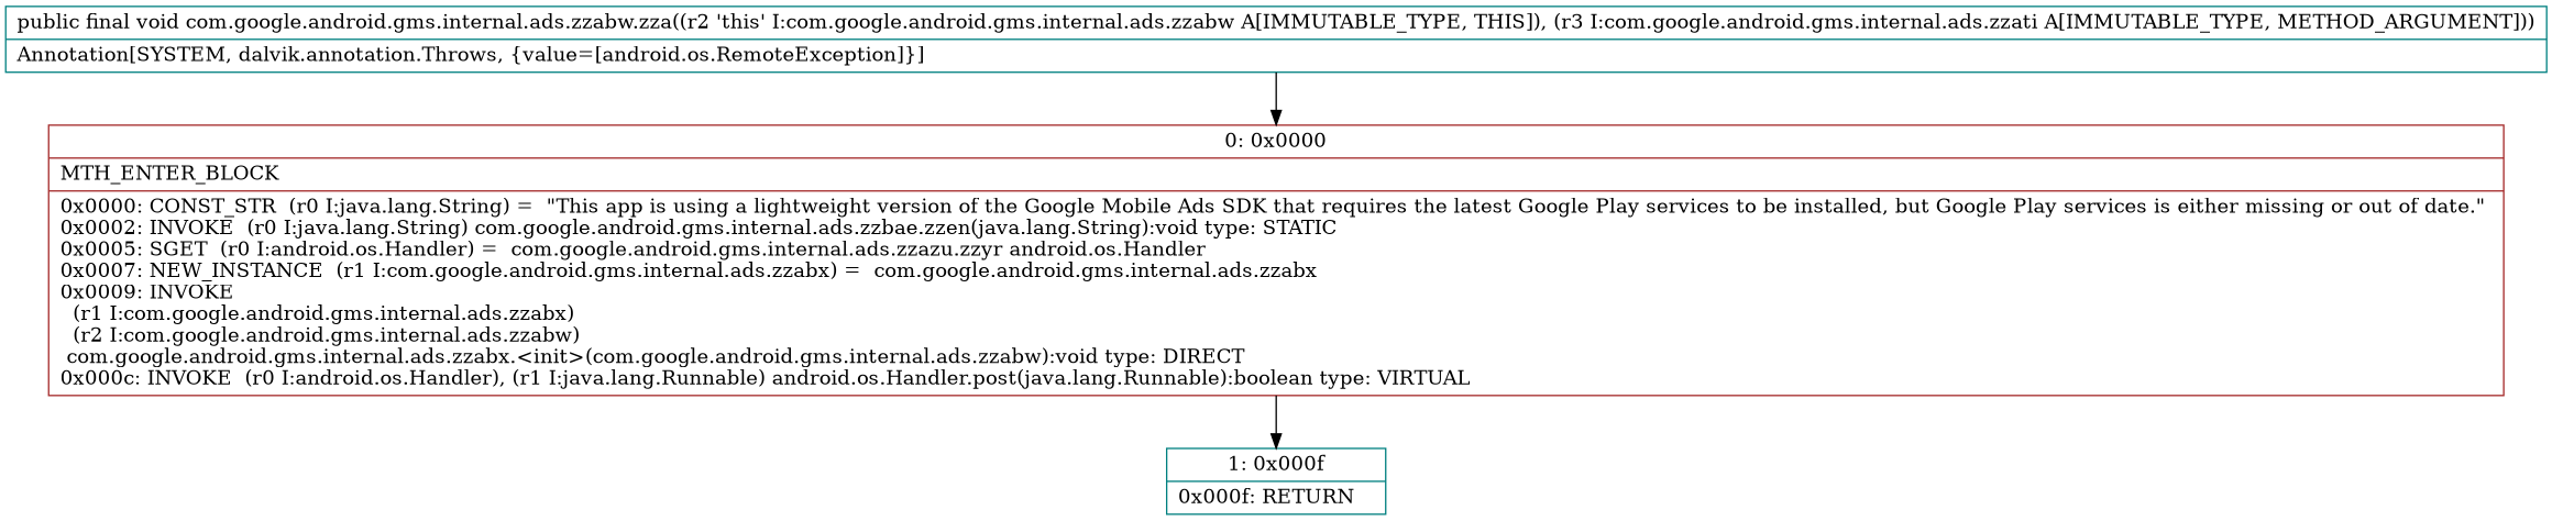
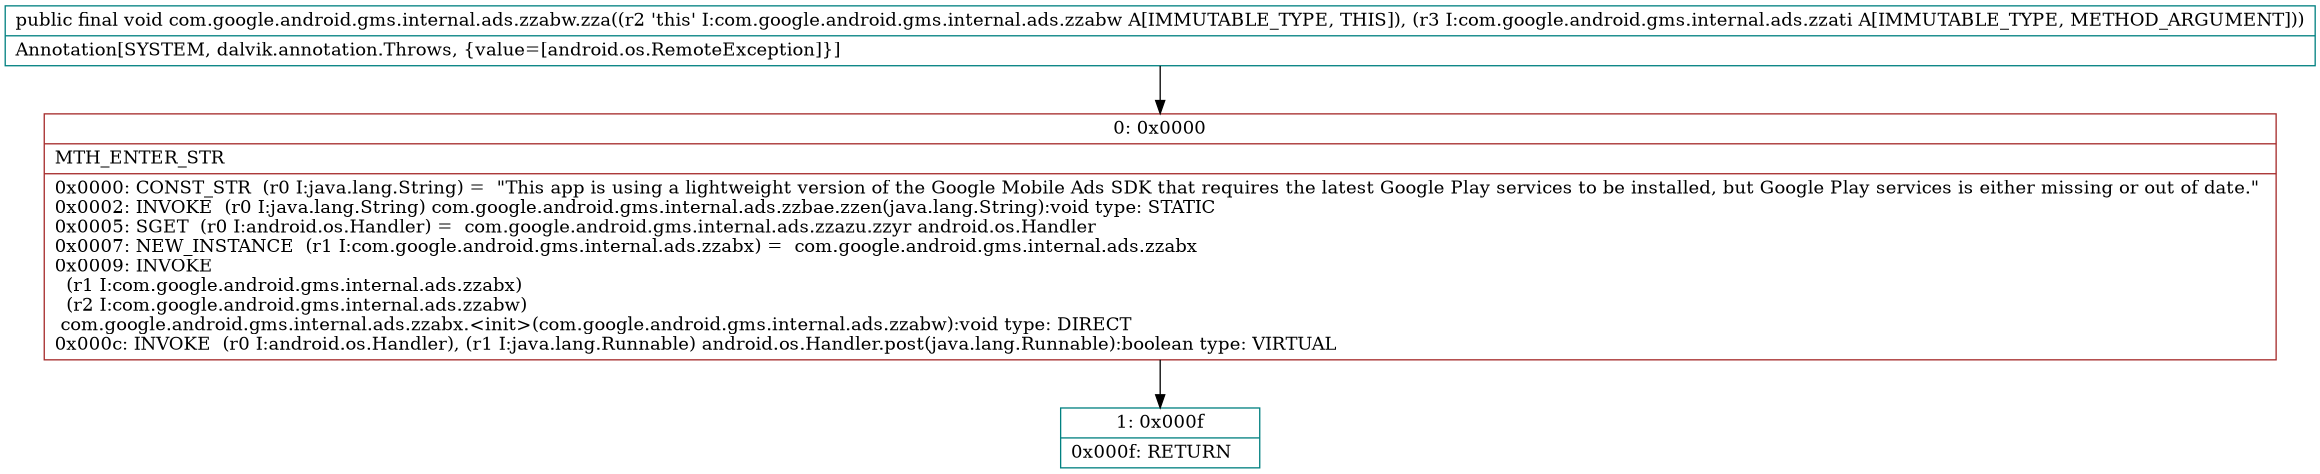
  digraph {
    node [shape=record color=teal]
-   n1 [label="{0\:\ 0x0000|MTH_ENTER_BLOCK\l|0x0000: CONST_STR  (r0 I:java.lang.String) =  \"This app is using a lightweight version of the Google Mobile Ads SDK that requires the latest Google Play services to be installed, but Google Play services is either missing or out of date.\" \l0x0002: INVOKE  (r0 I:java.lang.String) com.google.android.gms.internal.ads.zzbae.zzen(java.lang.String):void type: STATIC \l0x0005: SGET  (r0 I:android.os.Handler) =  com.google.android.gms.internal.ads.zzazu.zzyr android.os.Handler \l0x0007: NEW_INSTANCE  (r1 I:com.google.android.gms.internal.ads.zzabx) =  com.google.android.gms.internal.ads.zzabx \l0x0009: INVOKE  \l  (r1 I:com.google.android.gms.internal.ads.zzabx)\l  (r2 I:com.google.android.gms.internal.ads.zzabw)\l com.google.android.gms.internal.ads.zzabx.\<init\>(com.google.android.gms.internal.ads.zzabw):void type: DIRECT \l0x000c: INVOKE  (r0 I:android.os.Handler), (r1 I:java.lang.Runnable) android.os.Handler.post(java.lang.Runnable):boolean type: VIRTUAL \l}" color=brown]
+   n1 [label="{0\:\ 0x0000|MTH_ENTER_STR\l|0x0000: CONST_STR  (r0 I:java.lang.String) =  \"This app is using a lightweight version of the Google Mobile Ads SDK that requires the latest Google Play services to be installed, but Google Play services is either missing or out of date.\" \l0x0002: INVOKE  (r0 I:java.lang.String) com.google.android.gms.internal.ads.zzbae.zzen(java.lang.String):void type: STATIC \l0x0005: SGET  (r0 I:android.os.Handler) =  com.google.android.gms.internal.ads.zzazu.zzyr android.os.Handler \l0x0007: NEW_INSTANCE  (r1 I:com.google.android.gms.internal.ads.zzabx) =  com.google.android.gms.internal.ads.zzabx \l0x0009: INVOKE  \l  (r1 I:com.google.android.gms.internal.ads.zzabx)\l  (r2 I:com.google.android.gms.internal.ads.zzabw)\l com.google.android.gms.internal.ads.zzabx.\<init\>(com.google.android.gms.internal.ads.zzabw):void type: DIRECT \l0x000c: INVOKE  (r0 I:android.os.Handler), (r1 I:java.lang.Runnable) android.os.Handler.post(java.lang.Runnable):boolean type: VIRTUAL \l}" color=brown]
    n2 [label="{1\:\ 0x000f|0x000f: RETURN   \l}"]
    n3 [label="{public final void com.google.android.gms.internal.ads.zzabw.zza((r2 'this' I:com.google.android.gms.internal.ads.zzabw A[IMMUTABLE_TYPE, THIS]), (r3 I:com.google.android.gms.internal.ads.zzati A[IMMUTABLE_TYPE, METHOD_ARGUMENT]))  | Annotation[SYSTEM, dalvik.annotation.Throws, \{value=[android.os.RemoteException]\}]\l}"]
    n1 -> n2
    n3 -> n1
  }
